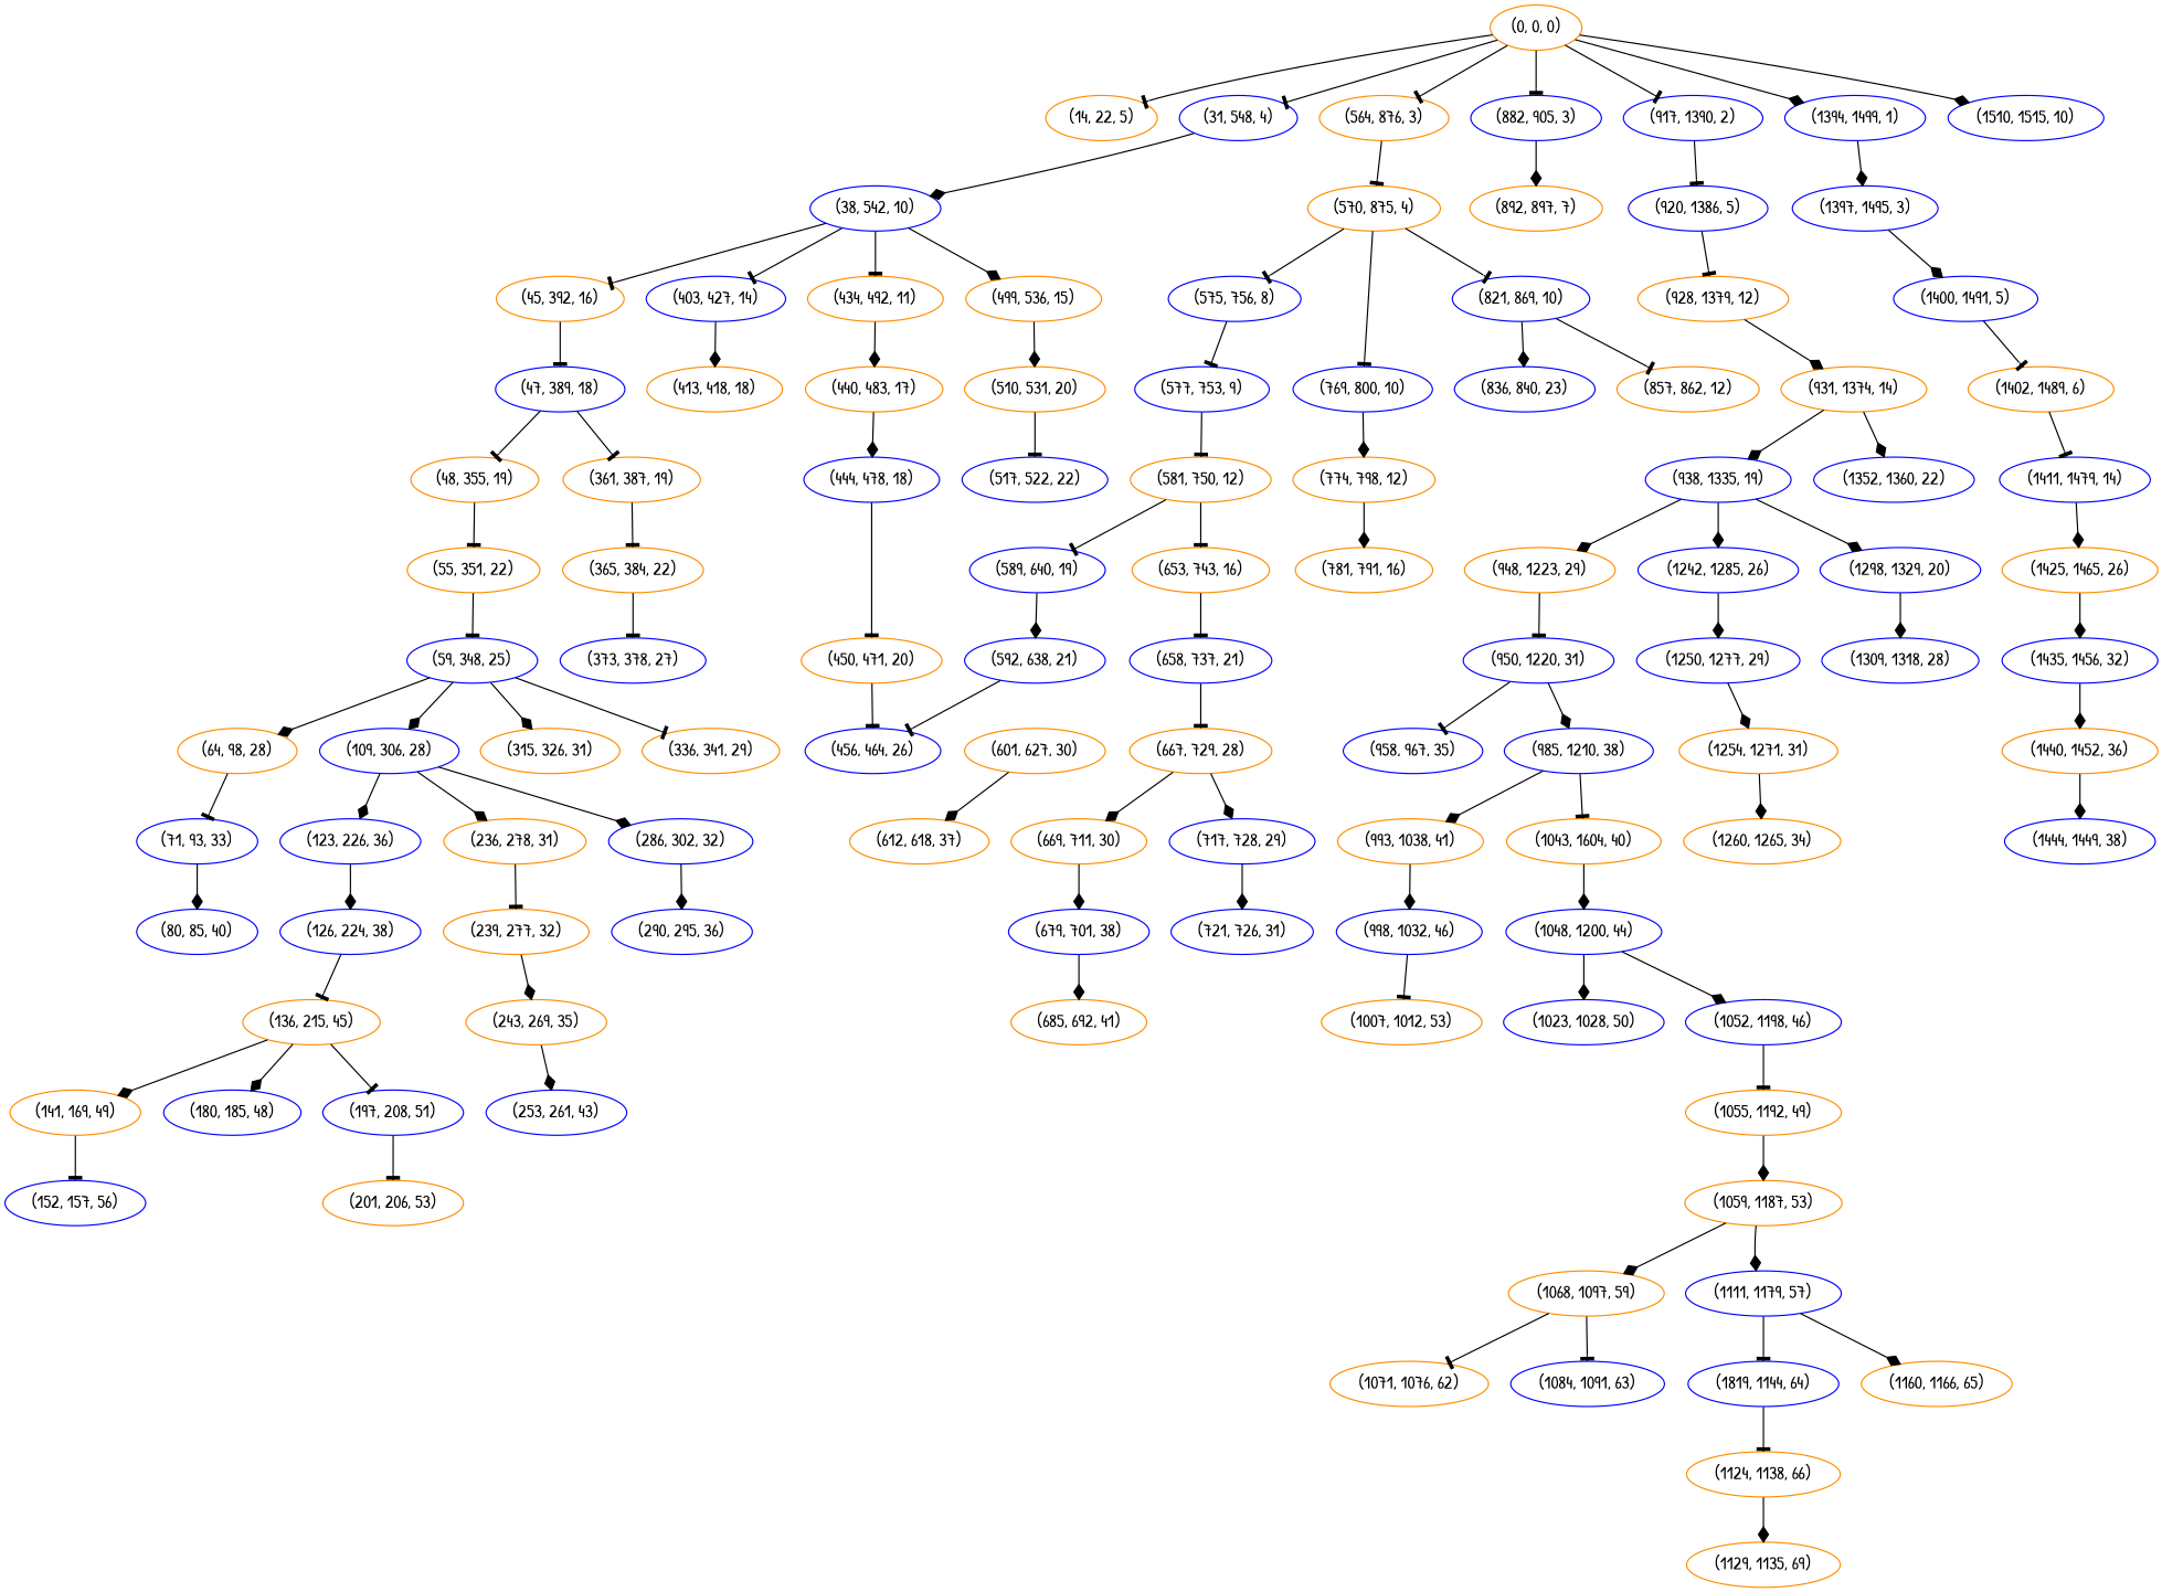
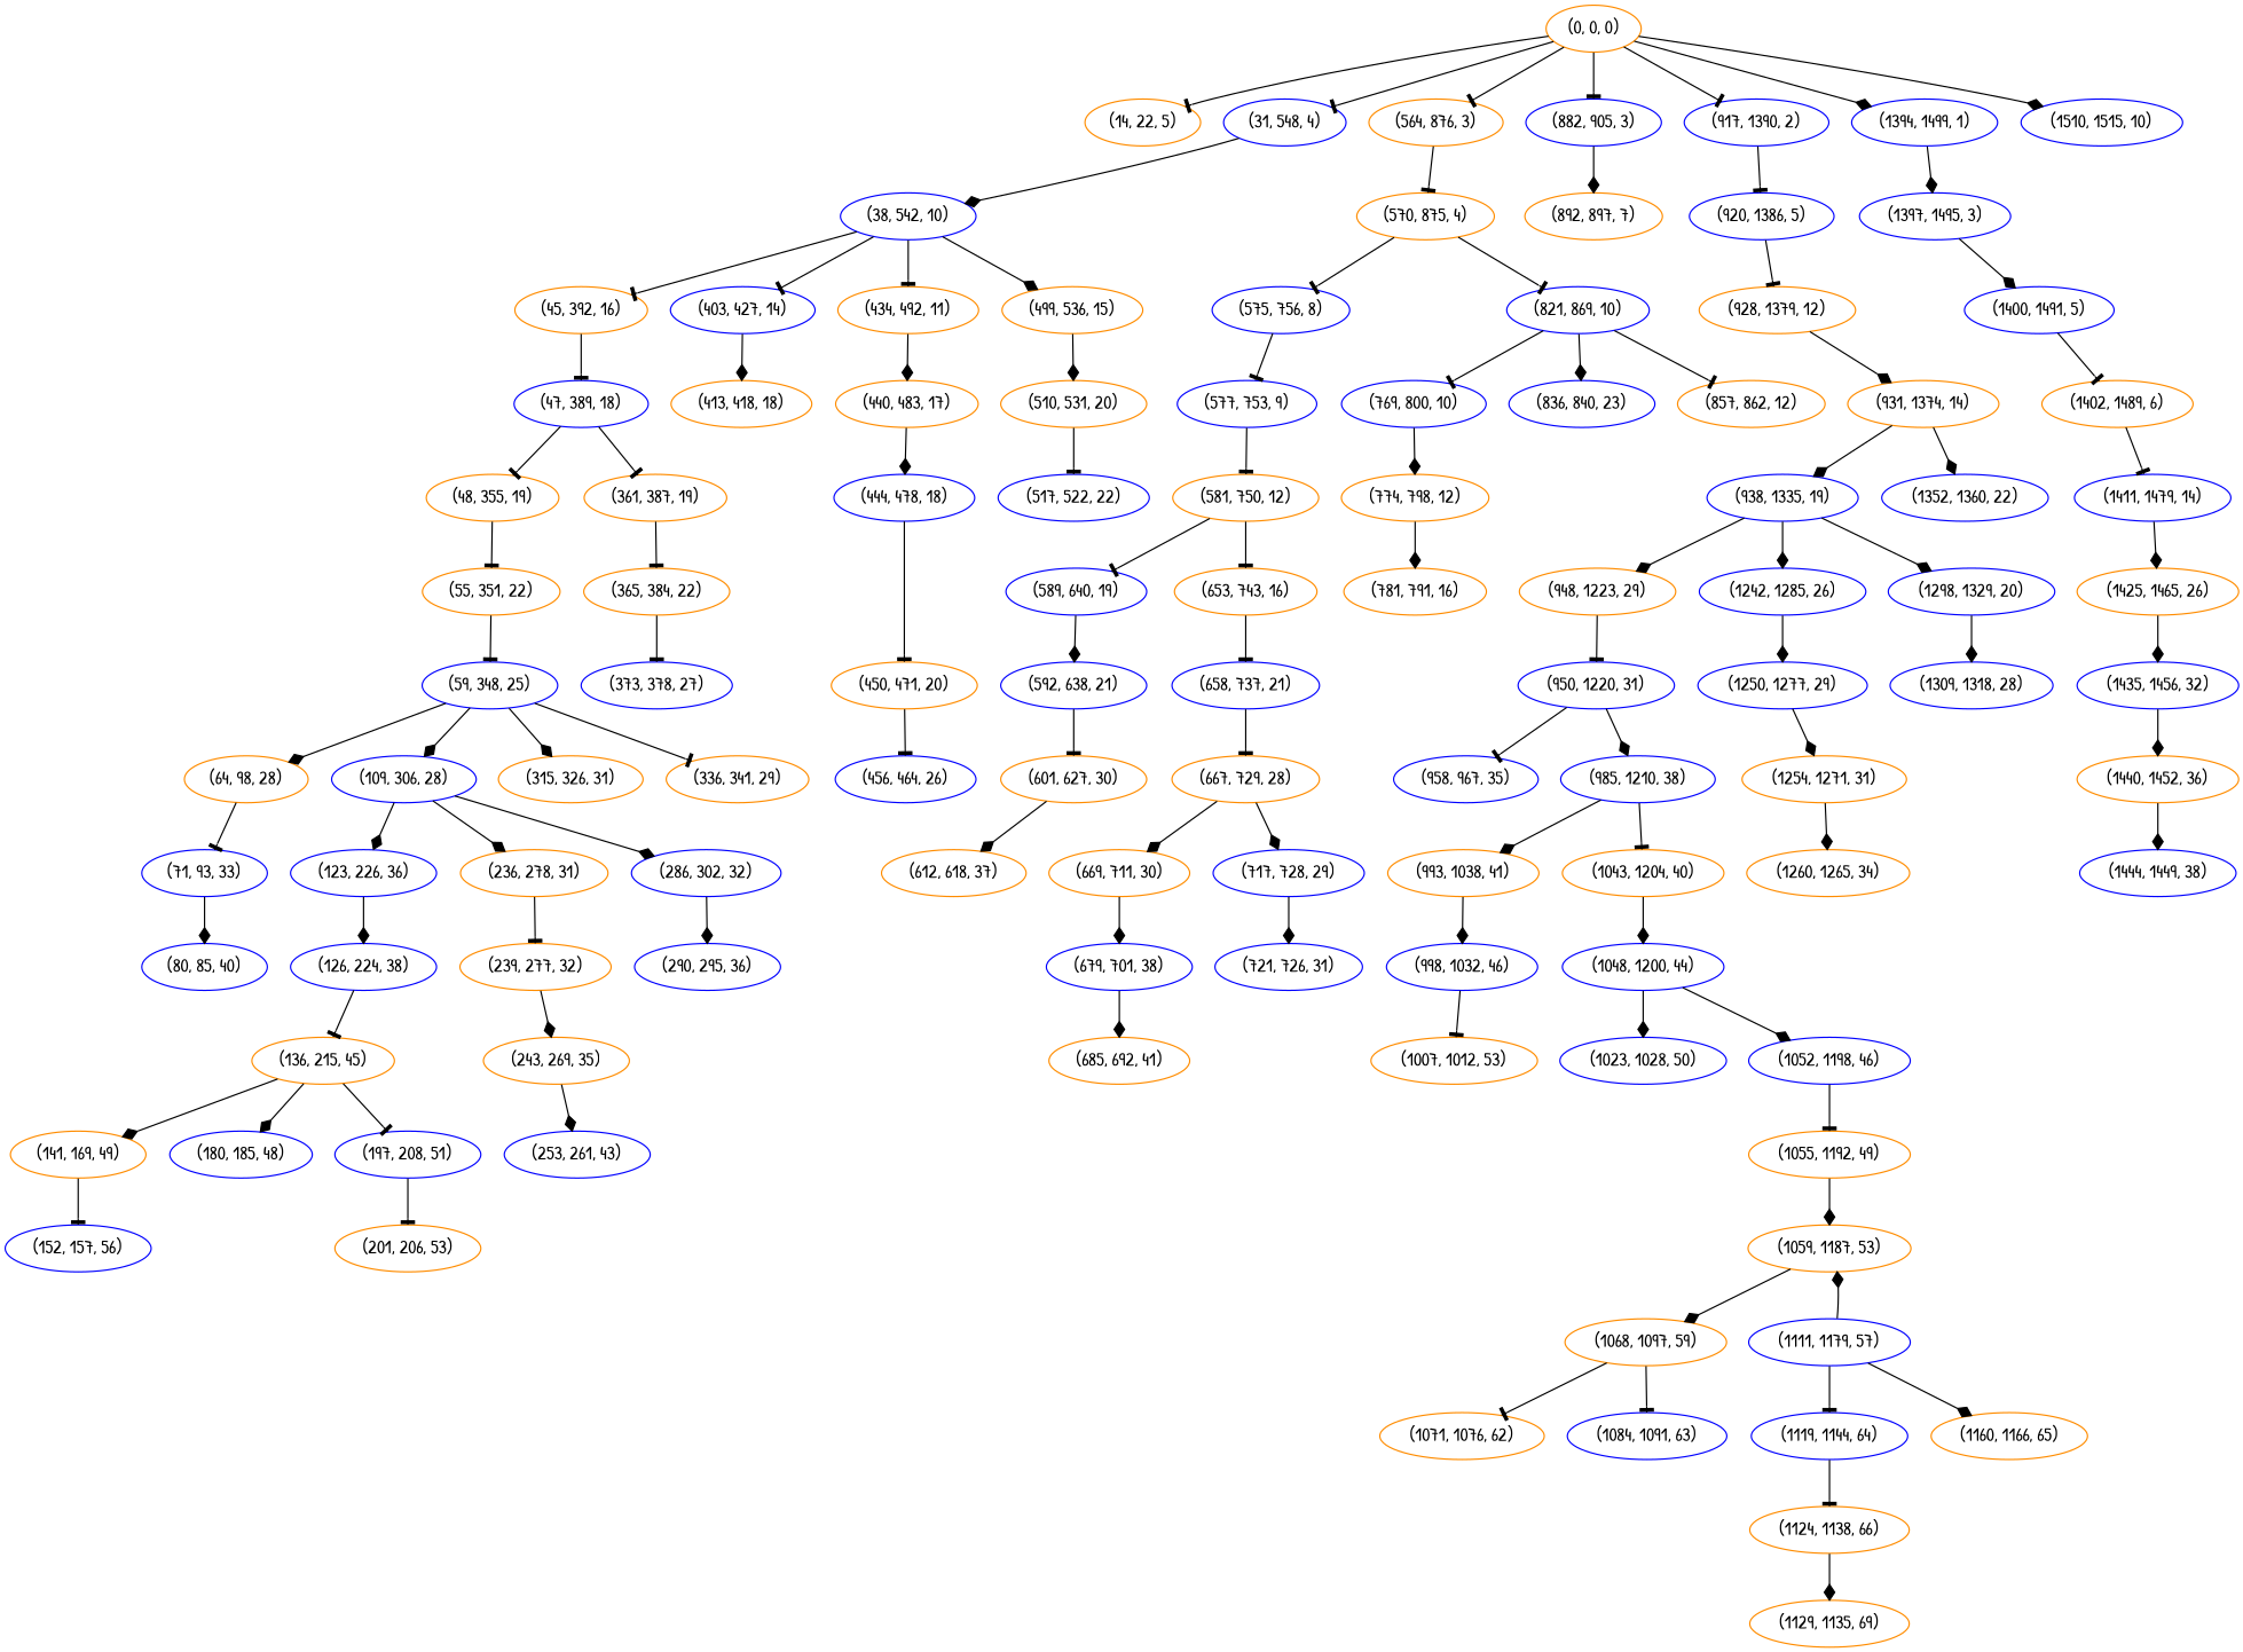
  digraph {
    fontname="Patrick Hand"
    node [color=blue fontname="Patrick Hand"]
    edge [arrowhead=diamond fontname="Patrick Hand"]
    "(0, 0, 0)" [color=darkorange]
    "(14, 22, 5)" [color=darkorange]
    "(31, 548, 4)"
    "(564, 876, 3)" [color=darkorange]
    "(882, 905, 3)"
    "(917, 1390, 2)"
    "(1394, 1499, 1)"
    "(1510, 1515, 10)"
    "(38, 542, 10)"
    "(570, 875, 4)" [color=darkorange]
    "(892, 897, 7)" [color=darkorange]
    "(920, 1386, 5)"
    "(1397, 1495, 3)"
    "(45, 392, 16)" [color=darkorange]
    "(403, 427, 14)"
    "(434, 492, 11)" [color=darkorange]
    "(499, 536, 15)" [color=darkorange]
    "(47, 389, 18)"
    "(413, 418, 18)" [color=darkorange]
    "(440, 483, 17)" [color=darkorange]
    "(510, 531, 20)" [color=darkorange]
    "(48, 355, 19)" [color=darkorange]
    "(361, 387, 19)" [color=darkorange]
    "(55, 351, 22)" [color=darkorange]
    "(365, 384, 22)" [color=darkorange]
    "(59, 348, 25)"
    "(64, 98, 28)" [color=darkorange]
    "(109, 306, 28)"
    "(315, 326, 31)" [color=darkorange]
    "(336, 341, 29)" [color=darkorange]
    "(71, 93, 33)"
    "(123, 226, 36)"
    "(236, 278, 31)" [color=darkorange]
    "(286, 302, 32)"
    "(80, 85, 40)"
    "(126, 224, 38)"
    "(239, 277, 32)" [color=darkorange]
    "(290, 295, 36)"
    "(136, 215, 45)" [color=darkorange]
    "(141, 169, 49)" [color=darkorange]
    "(180, 185, 48)"
    "(197, 208, 51)"
    "(152, 157, 56)"
    "(201, 206, 53)" [color=darkorange]
    "(243, 269, 35)" [color=darkorange]
    "(253, 261, 43)"
    "(373, 378, 27)"
    "(444, 478, 18)"
    "(450, 471, 20)" [color=darkorange]
    "(456, 464, 26)"
    "(517, 522, 22)"
    "(575, 756, 8)"
    "(769, 800, 10)"
    "(821, 869, 10)"
    "(577, 753, 9)"
    "(774, 798, 12)" [color=darkorange]
    "(836, 840, 23)"
    "(857, 862, 12)" [color=darkorange]
    "(581, 750, 12)" [color=darkorange]
    "(589, 640, 19)"
    "(653, 743, 16)" [color=darkorange]
    "(592, 638, 21)"
    "(658, 737, 21)"
    "(601, 627, 30)" [color=darkorange]
    "(612, 618, 37)" [color=darkorange]
    "(667, 729, 28)" [color=darkorange]
    "(669, 711, 30)" [color=darkorange]
    "(717, 728, 29)"
    "(679, 701, 38)"
    "(721, 726, 31)"
    "(685, 692, 41)" [color=darkorange]
    "(781, 791, 16)" [color=darkorange]
    "(928, 1379, 12)" [color=darkorange]
    "(931, 1374, 14)" [color=darkorange]
    "(938, 1335, 19)"
    "(1352, 1360, 22)"
    "(948, 1223, 29)" [color=darkorange]
    "(1242, 1285, 26)"
    "(1298, 1329, 20)"
    "(950, 1220, 31)"
    "(1250, 1277, 29)"
    "(1309, 1318, 28)"
    "(958, 967, 35)"
    "(985, 1210, 38)"
    "(993, 1038, 41)" [color=darkorange]
-   "(1043, 1204, 40)" [color=darkorange label="(1043, 1604, 40)"]
+   "(1043, 1204, 40)" [color=darkorange]
    "(998, 1032, 46)"
    "(1048, 1200, 44)"
    "(1007, 1012, 53)" [color=darkorange]
    "(1023, 1028, 50)"
    "(1052, 1198, 46)"
    "(1055, 1192, 49)" [color=darkorange]
    "(1059, 1187, 53)" [color=darkorange]
    "(1068, 1097, 59)" [color=darkorange]
    "(1111, 1179, 57)"
    "(1071, 1076, 62)" [color=darkorange]
    "(1084, 1091, 63)"
-   "(1119, 1144, 64)" [label="(1819, 1144, 64)"]
+   "(1119, 1144, 64)"
    "(1160, 1166, 65)" [color=darkorange]
    "(1124, 1138, 66)" [color=darkorange]
    "(1129, 1135, 69)" [color=darkorange]
    "(1254, 1271, 31)" [color=darkorange]
    "(1260, 1265, 34)" [color=darkorange]
    "(1400, 1491, 5)"
    "(1402, 1489, 6)" [color=darkorange]
    "(1411, 1479, 14)"
    "(1425, 1465, 26)" [color=darkorange]
    "(1435, 1456, 32)"
    "(1440, 1452, 36)" [color=darkorange]
    "(1444, 1449, 38)"
    "(0, 0, 0)" -> "(14, 22, 5)" [arrowhead=tee]
    "(0, 0, 0)" -> "(31, 548, 4)" [arrowhead=tee]
    "(0, 0, 0)" -> "(564, 876, 3)" [arrowhead=tee]
    "(0, 0, 0)" -> "(882, 905, 3)" [arrowhead=tee]
    "(0, 0, 0)" -> "(917, 1390, 2)" [arrowhead=tee]
    "(0, 0, 0)" -> "(1394, 1499, 1)"
    "(0, 0, 0)" -> "(1510, 1515, 10)"
    "(31, 548, 4)" -> "(38, 542, 10)"
    "(564, 876, 3)" -> "(570, 875, 4)" [arrowhead=tee]
    "(882, 905, 3)" -> "(892, 897, 7)"
    "(917, 1390, 2)" -> "(920, 1386, 5)" [arrowhead=tee]
    "(1394, 1499, 1)" -> "(1397, 1495, 3)"
    "(38, 542, 10)" -> "(45, 392, 16)" [arrowhead=tee]
    "(38, 542, 10)" -> "(403, 427, 14)" [arrowhead=tee]
    "(38, 542, 10)" -> "(434, 492, 11)" [arrowhead=tee]
    "(38, 542, 10)" -> "(499, 536, 15)"
    "(570, 875, 4)" -> "(575, 756, 8)" [arrowhead=tee]
-   "(570, 875, 4)" -> "(769, 800, 10)" [arrowhead=tee]
+   "(821, 869, 10)" -> "(769, 800, 10)" [arrowhead=tee]
    "(570, 875, 4)" -> "(821, 869, 10)" [arrowhead=tee]
    "(920, 1386, 5)" -> "(928, 1379, 12)" [arrowhead=tee]
    "(1397, 1495, 3)" -> "(1400, 1491, 5)"
    "(45, 392, 16)" -> "(47, 389, 18)" [arrowhead=tee]
    "(403, 427, 14)" -> "(413, 418, 18)"
    "(434, 492, 11)" -> "(440, 483, 17)"
    "(499, 536, 15)" -> "(510, 531, 20)"
    "(47, 389, 18)" -> "(48, 355, 19)" [arrowhead=tee]
    "(47, 389, 18)" -> "(361, 387, 19)" [arrowhead=tee]
    "(440, 483, 17)" -> "(444, 478, 18)"
    "(510, 531, 20)" -> "(517, 522, 22)" [arrowhead=tee]
    "(48, 355, 19)" -> "(55, 351, 22)" [arrowhead=tee]
    "(361, 387, 19)" -> "(365, 384, 22)" [arrowhead=tee]
    "(55, 351, 22)" -> "(59, 348, 25)" [arrowhead=tee]
    "(365, 384, 22)" -> "(373, 378, 27)" [arrowhead=tee]
    "(59, 348, 25)" -> "(64, 98, 28)"
    "(59, 348, 25)" -> "(109, 306, 28)"
    "(59, 348, 25)" -> "(315, 326, 31)"
    "(59, 348, 25)" -> "(336, 341, 29)" [arrowhead=tee]
    "(64, 98, 28)" -> "(71, 93, 33)" [arrowhead=tee]
    "(109, 306, 28)" -> "(123, 226, 36)"
    "(109, 306, 28)" -> "(236, 278, 31)"
    "(109, 306, 28)" -> "(286, 302, 32)"
    "(71, 93, 33)" -> "(80, 85, 40)"
    "(123, 226, 36)" -> "(126, 224, 38)"
    "(236, 278, 31)" -> "(239, 277, 32)" [arrowhead=tee]
    "(286, 302, 32)" -> "(290, 295, 36)"
    "(126, 224, 38)" -> "(136, 215, 45)" [arrowhead=tee]
    "(239, 277, 32)" -> "(243, 269, 35)"
    "(136, 215, 45)" -> "(141, 169, 49)"
    "(136, 215, 45)" -> "(180, 185, 48)"
    "(136, 215, 45)" -> "(197, 208, 51)" [arrowhead=tee]
    "(141, 169, 49)" -> "(152, 157, 56)" [arrowhead=tee]
    "(197, 208, 51)" -> "(201, 206, 53)" [arrowhead=tee]
    "(243, 269, 35)" -> "(253, 261, 43)"
    "(444, 478, 18)" -> "(450, 471, 20)" [arrowhead=tee]
    "(450, 471, 20)" -> "(456, 464, 26)" [arrowhead=tee]
    "(575, 756, 8)" -> "(577, 753, 9)" [arrowhead=tee]
    "(769, 800, 10)" -> "(774, 798, 12)"
    "(821, 869, 10)" -> "(836, 840, 23)"
    "(821, 869, 10)" -> "(857, 862, 12)" [arrowhead=tee]
    "(577, 753, 9)" -> "(581, 750, 12)" [arrowhead=tee]
    "(774, 798, 12)" -> "(781, 791, 16)"
    "(581, 750, 12)" -> "(589, 640, 19)" [arrowhead=tee]
    "(581, 750, 12)" -> "(653, 743, 16)" [arrowhead=tee]
    "(589, 640, 19)" -> "(592, 638, 21)"
    "(653, 743, 16)" -> "(658, 737, 21)" [arrowhead=tee]
-   "(592, 638, 21)" -> "(456, 464, 26)" [arrowhead=tee]
+   "(592, 638, 21)" -> "(601, 627, 30)" [arrowhead=tee]
    "(658, 737, 21)" -> "(667, 729, 28)" [arrowhead=tee]
    "(601, 627, 30)" -> "(612, 618, 37)"
    "(667, 729, 28)" -> "(669, 711, 30)"
    "(667, 729, 28)" -> "(717, 728, 29)"
    "(669, 711, 30)" -> "(679, 701, 38)"
    "(717, 728, 29)" -> "(721, 726, 31)"
    "(679, 701, 38)" -> "(685, 692, 41)"
    "(928, 1379, 12)" -> "(931, 1374, 14)"
    "(931, 1374, 14)" -> "(938, 1335, 19)"
    "(931, 1374, 14)" -> "(1352, 1360, 22)"
    "(938, 1335, 19)" -> "(948, 1223, 29)"
    "(938, 1335, 19)" -> "(1242, 1285, 26)"
    "(938, 1335, 19)" -> "(1298, 1329, 20)"
    "(948, 1223, 29)" -> "(950, 1220, 31)" [arrowhead=tee]
    "(1242, 1285, 26)" -> "(1250, 1277, 29)"
    "(1298, 1329, 20)" -> "(1309, 1318, 28)"
    "(950, 1220, 31)" -> "(958, 967, 35)" [arrowhead=tee]
    "(950, 1220, 31)" -> "(985, 1210, 38)"
    "(1250, 1277, 29)" -> "(1254, 1271, 31)"
    "(985, 1210, 38)" -> "(993, 1038, 41)"
    "(985, 1210, 38)" -> "(1043, 1204, 40)" [arrowhead=tee]
    "(993, 1038, 41)" -> "(998, 1032, 46)"
    "(1043, 1204, 40)" -> "(1048, 1200, 44)"
    "(998, 1032, 46)" -> "(1007, 1012, 53)" [arrowhead=tee]
    "(1048, 1200, 44)" -> "(1023, 1028, 50)"
    "(1048, 1200, 44)" -> "(1052, 1198, 46)"
    "(1052, 1198, 46)" -> "(1055, 1192, 49)" [arrowhead=tee]
    "(1055, 1192, 49)" -> "(1059, 1187, 53)"
    "(1059, 1187, 53)" -> "(1068, 1097, 59)"
-   "(1059, 1187, 53)" -> "(1111, 1179, 57)"
+   "(1111, 1179, 57)" -> "(1059, 1187, 53)"
    "(1068, 1097, 59)" -> "(1071, 1076, 62)" [arrowhead=tee]
    "(1068, 1097, 59)" -> "(1084, 1091, 63)" [arrowhead=tee]
    "(1111, 1179, 57)" -> "(1119, 1144, 64)" [arrowhead=tee]
    "(1111, 1179, 57)" -> "(1160, 1166, 65)"
    "(1119, 1144, 64)" -> "(1124, 1138, 66)" [arrowhead=tee]
    "(1124, 1138, 66)" -> "(1129, 1135, 69)"
    "(1254, 1271, 31)" -> "(1260, 1265, 34)"
    "(1400, 1491, 5)" -> "(1402, 1489, 6)" [arrowhead=tee]
    "(1402, 1489, 6)" -> "(1411, 1479, 14)" [arrowhead=tee]
    "(1411, 1479, 14)" -> "(1425, 1465, 26)"
    "(1425, 1465, 26)" -> "(1435, 1456, 32)"
    "(1435, 1456, 32)" -> "(1440, 1452, 36)"
    "(1440, 1452, 36)" -> "(1444, 1449, 38)"
  }
